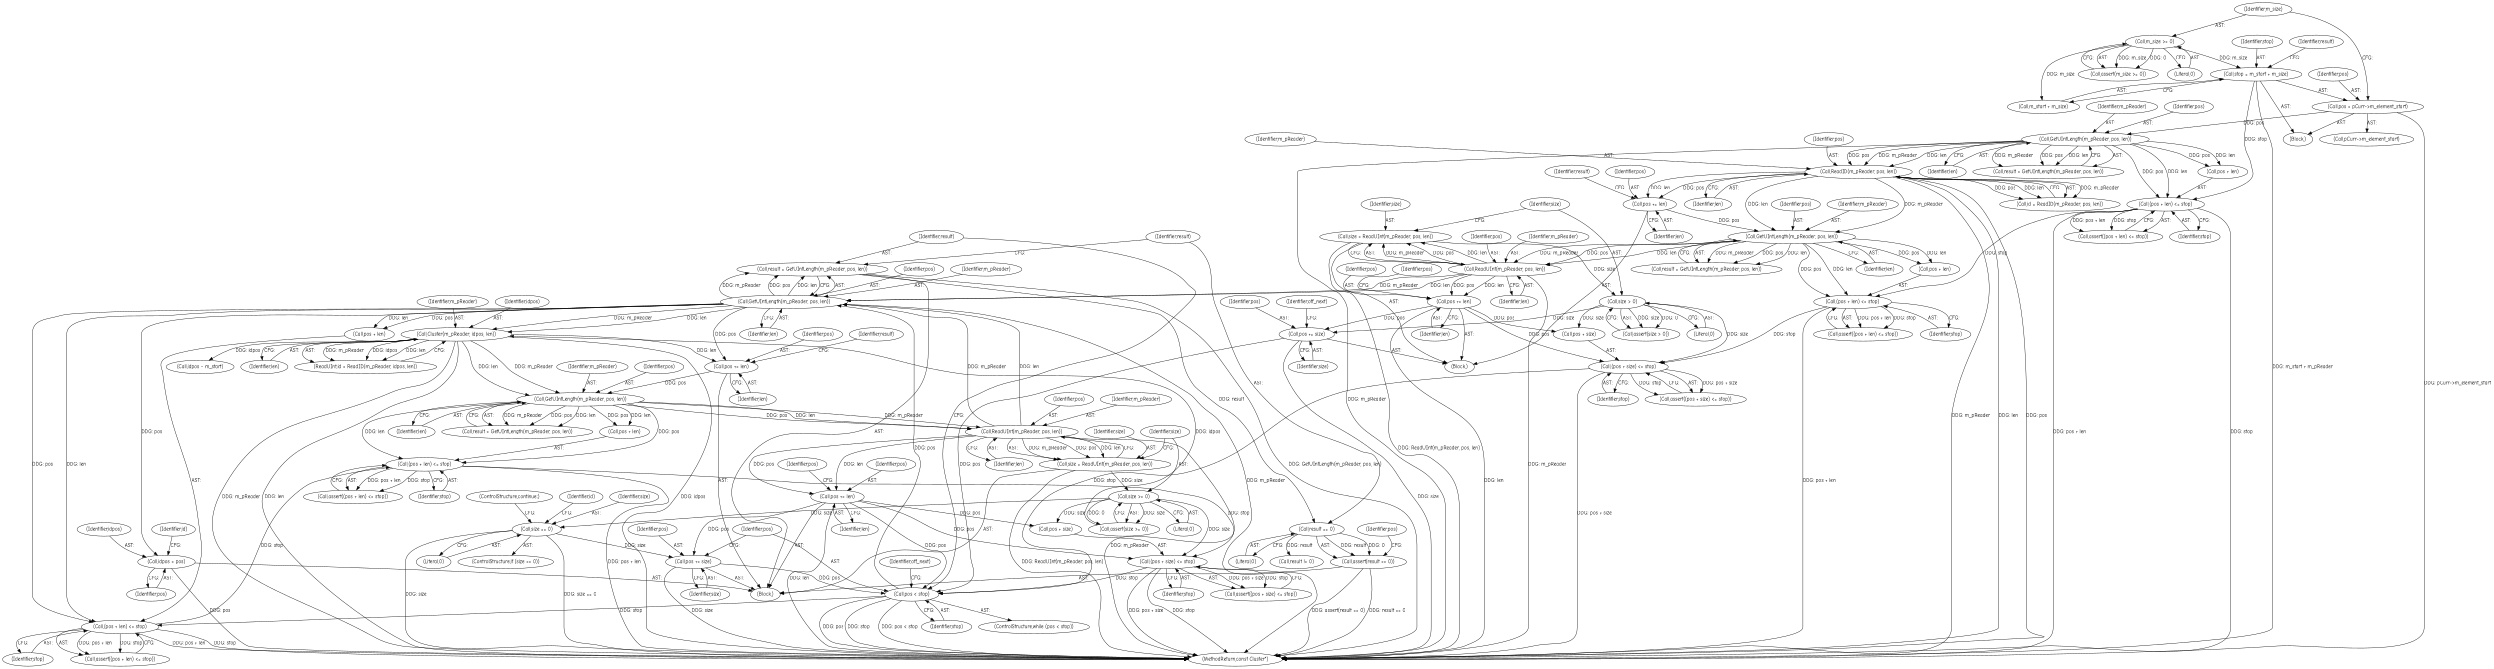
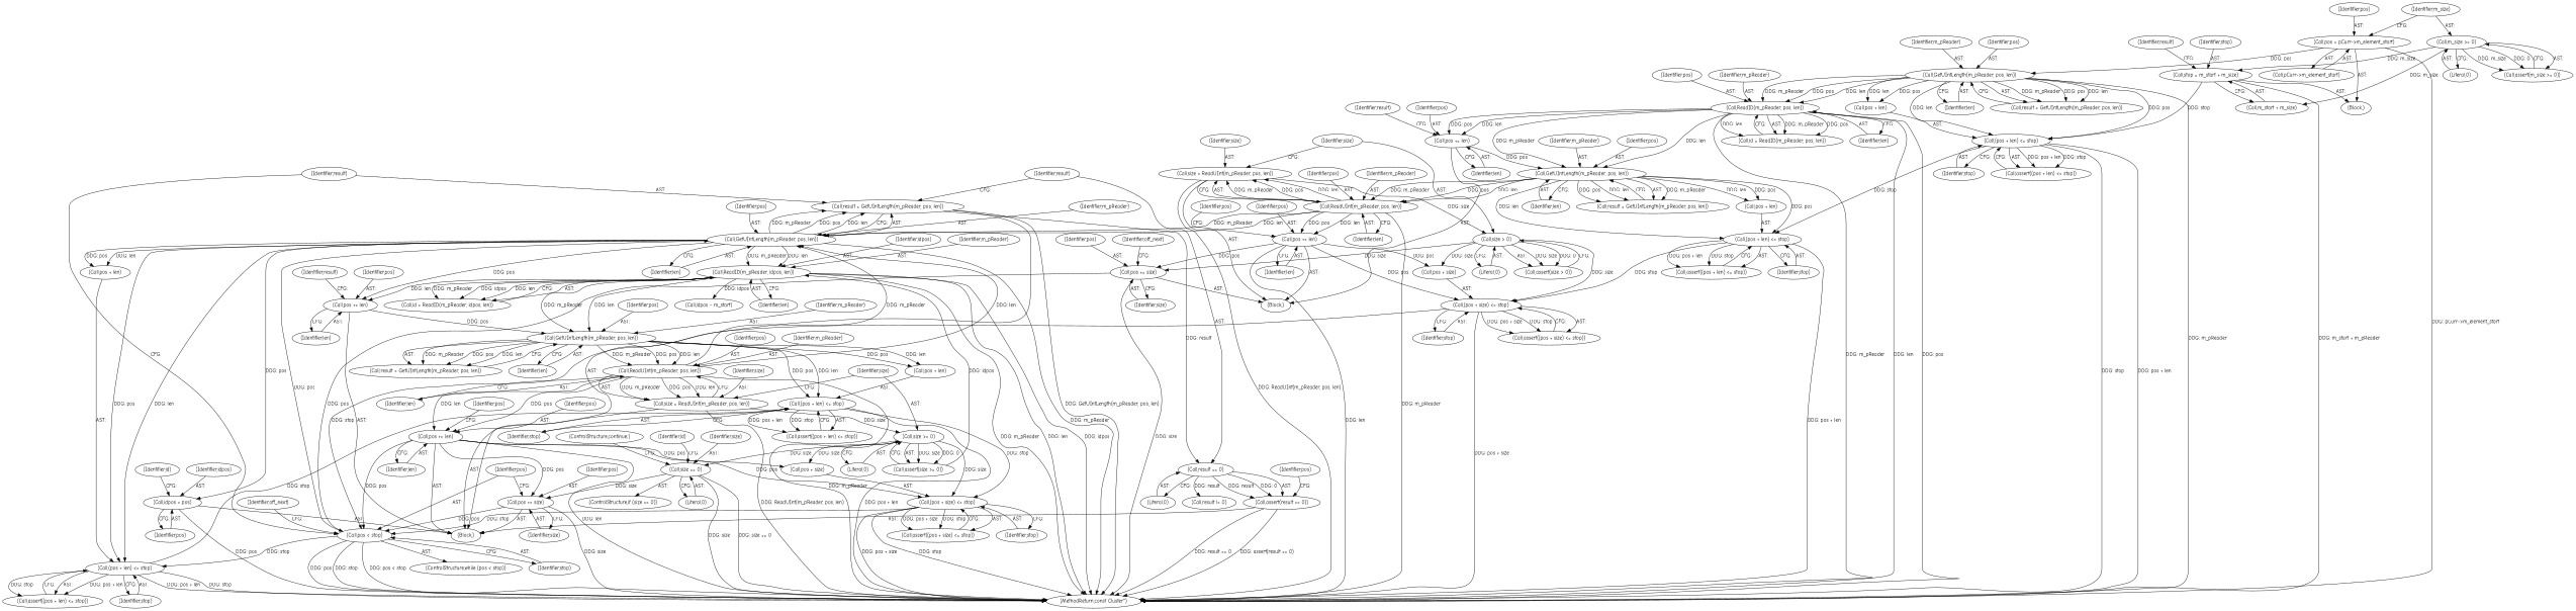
  digraph {
    fontname="Comic Neue"
    node [fontname="Comic Neue"]
    edge [fontname="Comic Neue"]
    n1 [label="(Call,assert(result == 0))"]
    n2 [label="(MethodReturn,const Cluster*)"]
    n3 [label="(Block,)"]
    n4 [label="(Call,result == 0)"]
    n5 [label="(Call,result != 0)"]
    n6 [label="(Literal,0)"]
    n7 [label="(Call,result = GetUIntLength(m_pReader, pos, len))"]
    n8 [label="(Call,GetUIntLength(m_pReader, pos, len))"]
-   n9 [label="(Call,Cluster(m_pReader, idpos, len))"]
+   n9 [label="(Call,ReadID(m_pReader, idpos, len))"]
    n10 [label="(Call,idpos = pos)"]
    n11 [label="(Call,pos += len)"]
    n12 [label="(Call,(pos + len) <= stop)"]
    n13 [label="(Call,pos + len)"]
    n14 [label="(Identifier,len)"]
    n15 [label="(Call,GetUIntLength(m_pReader, pos, len))"]
    n16 [label="(Call,idpos - m_start)"]
    n17 [label="(Identifier,len)"]
-   n18 [label="(ReadUInt,id = ReadID(m_pReader, idpos, len))"]
+   n18 [label="(Call,id = ReadID(m_pReader, idpos, len))"]
    n19 [label="(Identifier,pos)"]
    n20 [label="(Identifier,len)"]
    n21 [label="(Call,(pos + len) <= stop)"]
    n22 [label="(Call,assert((pos + len) <= stop))"]
    n23 [label="(Identifier,stop)"]
    n24 [label="(Call,ReadUInt(m_pReader, pos, len))"]
    n25 [label="(Call,size = ReadUInt(m_pReader, pos, len))"]
    n26 [label="(Call,pos += len)"]
    n27 [label="(Identifier,len)"]
    n28 [label="(Call,size >= 0)"]
    n29 [label="(Call,pos < stop)"]
    n30 [label="(Call,pos += size)"]
    n31 [label="(Call,(pos + size) <= stop)"]
    n32 [label="(Call,pos + size)"]
    n33 [label="(Identifier,len)"]
    n34 [label="(Call,pos + len)"]
    n35 [label="(Identifier,len)"]
    n36 [label="(Call,result = GetUIntLength(m_pReader, pos, len))"]
    n37 [label="(Call,assert((pos + len) <= stop))"]
    n38 [label="(Identifier,stop)"]
    n39 [label="(Call,ReadUInt(m_pReader, pos, len))"]
    n40 [label="(Call,size = ReadUInt(m_pReader, pos, len))"]
    n41 [label="(Call,pos += len)"]
    n42 [label="(Identifier,len)"]
    n43 [label="(Block,)"]
    n44 [label="(Call,size > 0)"]
    n45 [label="(Call,pos += size)"]
    n46 [label="(Call,(pos + size) <= stop)"]
    n47 [label="(Call,pos + size)"]
    n48 [label="(Identifier,len)"]
    n49 [label="(Call,GetUIntLength(m_pReader, pos, len))"]
    n50 [label="(Call,(pos + len) <= stop)"]
    n51 [label="(Identifier,len)"]
    n52 [label="(Call,pos + len)"]
    n53 [label="(Call,result = GetUIntLength(m_pReader, pos, len))"]
    n54 [label="(Identifier,stop)"]
    n55 [label="(Call,assert((pos + len) <= stop))"]
    n56 [label="(Call,ReadID(m_pReader, pos, len))"]
    n57 [label="(Call,pos += len)"]
    n58 [label="(Call,id = ReadID(m_pReader, pos, len))"]
    n59 [label="(Identifier,len)"]
    n60 [label="(Identifier,len)"]
    n61 [label="(Call,GetUIntLength(m_pReader, pos, len))"]
    n62 [label="(Call,(pos + len) <= stop)"]
    n63 [label="(Identifier,len)"]
    n64 [label="(Call,pos + len)"]
    n65 [label="(Call,result = GetUIntLength(m_pReader, pos, len))"]
    n66 [label="(Call,assert((pos + len) <= stop))"]
    n67 [label="(Identifier,stop)"]
    n68 [label="(Call,pos = pCurr->m_element_start)"]
    n69 [label="(Call,pCurr->m_element_start)"]
    n70 [label="(Block,)"]
    n71 [label="(ControlStructure,while (pos < stop))"]
    n72 [label="(Identifier,stop)"]
    n73 [label="(Identifier,size)"]
    n74 [label="(Call,size == 0)"]
    n75 [label="(ControlStructure,if (size == 0))"]
    n76 [label="(Literal,0)"]
    n77 [label="(Call,assert(size >= 0))"]
    n78 [label="(Literal,0)"]
    n79 [label="(Call,assert((pos + size) <= stop))"]
    n80 [label="(Identifier,stop)"]
    n81 [label="(Identifier,size)"]
    n82 [label="(Literal,0)"]
    n83 [label="(Call,assert(size > 0))"]
    n84 [label="(Call,assert((pos + size) <= stop))"]
    n85 [label="(Identifier,stop)"]
    n86 [label="(Call,stop = m_start + m_size)"]
    n87 [label="(Call,m_start + m_size)"]
    n88 [label="(Call,m_size >= 0)"]
    n89 [label="(Literal,0)"]
    n90 [label="(Call,assert(m_size >= 0))"]
    n91 [label="(Identifier,m_pReader)"]
    n92 [label="(Identifier,pos)"]
    n93 [label="(Identifier,m_pReader)"]
    n94 [label="(ControlStructure,continue;)"]
    n95 [label="(Identifier,size)"]
    n96 [label="(Identifier,m_pReader)"]
    n97 [label="(Identifier,id)"]
    n98 [label="(Identifier,pos)"]
    n99 [label="(Identifier,pos)"]
    n100 [label="(Identifier,off_next)"]
    n101 [label="(Identifier,size)"]
    n102 [label="(Identifier,pos)"]
    n103 [label="(Identifier,size)"]
    n104 [label="(Identifier,pos)"]
    n105 [label="(Identifier,pos)"]
    n106 [label="(Identifier,pos)"]
    n107 [label="(Identifier,pos)"]
    n108 [label="(Identifier,off_next)"]
    n109 [label="(Identifier,stop)"]
    n110 [label="(Identifier,size)"]
    n111 [label="(Identifier,size)"]
    n112 [label="(Identifier,result)"]
    n113 [label="(Identifier,idpos)"]
    n114 [label="(Identifier,m_pReader)"]
    n115 [label="(Identifier,result)"]
    n116 [label="(Identifier,m_pReader)"]
    n117 [label="(Identifier,m_pReader)"]
    n118 [label="(Identifier,result)"]
    n119 [label="(Identifier,pos)"]
    n120 [label="(Identifier,pos)"]
    n121 [label="(Identifier,result)"]
    n122 [label="(Identifier,result)"]
    n123 [label="(Identifier,pos)"]
    n124 [label="(Identifier,pos)"]
    n125 [label="(Identifier,pos)"]
    n126 [label="(Identifier,m_pReader)"]
    n127 [label="(Identifier,id)"]
    n128 [label="(Identifier,pos)"]
    n129 [label="(Identifier,pos)"]
    n130 [label="(Identifier,pos)"]
    n131 [label="(Identifier,m_size)"]
    n132 [label="(Identifier,pos)"]
    n133 [label="(Identifier,m_pReader)"]
    n134 [label="(Identifier,pos)"]
    n135 [label="(Identifier,idpos)"]
    n1 -> n2 [label="DDG: result == 0"]
    n1 -> n2 [label="DDG: assert(result == 0)"]
    n1 -> n3 [label="AST: "]
    n4 -> n1 [label="AST: "]
    n4 -> n1 [label="DDG: result"]
    n4 -> n1 [label="DDG: 0"]
    n4 -> n5 [label="DDG: result"]
    n4 -> n6 [label="CFG: "]
    n6 -> n4 [label="AST: "]
    n7 -> n2 [label="DDG: GetUIntLength(m_pReader, pos, len)"]
    n7 -> n3 [label="AST: "]
    n7 -> n4 [label="DDG: result"]
    n7 -> n8 [label="CFG: "]
    n8 -> n2 [label="DDG: m_pReader"]
    n8 -> n7 [label="AST: "]
    n8 -> n7 [label="DDG: m_pReader"]
    n8 -> n7 [label="DDG: pos"]
    n8 -> n7 [label="DDG: len"]
    n8 -> n9 [label="DDG: m_pReader"]
    n8 -> n9 [label="DDG: len"]
    n8 -> n10 [label="DDG: pos"]
    n8 -> n11 [label="DDG: pos"]
    n8 -> n12 [label="DDG: pos"]
    n8 -> n12 [label="DDG: len"]
    n8 -> n13 [label="DDG: pos"]
    n8 -> n13 [label="DDG: len"]
    n8 -> n14 [label="CFG: "]
    n9 -> n2 [label="DDG: len"]
    n9 -> n2 [label="DDG: idpos"]
    n9 -> n2 [label="DDG: m_pReader"]
    n9 -> n11 [label="DDG: len"]
    n9 -> n15 [label="DDG: m_pReader"]
    n9 -> n15 [label="DDG: len"]
    n9 -> n16 [label="DDG: idpos"]
    n9 -> n17 [label="CFG: "]
    n9 -> n18 [label="AST: "]
    n9 -> n18 [label="DDG: m_pReader"]
    n9 -> n18 [label="DDG: idpos"]
    n9 -> n18 [label="DDG: len"]
    n10 -> n2 [label="DDG: pos"]
    n10 -> n3 [label="AST: "]
    n10 -> n19 [label="CFG: "]
    n11 -> n3 [label="AST: "]
    n11 -> n15 [label="DDG: pos"]
    n11 -> n20 [label="CFG: "]
    n12 -> n2 [label="DDG: pos + len"]
    n12 -> n2 [label="DDG: stop"]
    n12 -> n21 [label="DDG: stop"]
    n12 -> n22 [label="AST: "]
    n12 -> n22 [label="DDG: pos + len"]
    n12 -> n22 [label="DDG: stop"]
    n12 -> n23 [label="CFG: "]
    n13 -> n12 [label="AST: "]
    n14 -> n8 [label="AST: "]
    n15 -> n21 [label="DDG: pos"]
    n15 -> n21 [label="DDG: len"]
    n15 -> n24 [label="DDG: m_pReader"]
    n15 -> n24 [label="DDG: pos"]
    n15 -> n24 [label="DDG: len"]
    n15 -> n34 [label="DDG: pos"]
    n15 -> n34 [label="DDG: len"]
    n15 -> n35 [label="CFG: "]
    n15 -> n36 [label="AST: "]
    n15 -> n36 [label="DDG: m_pReader"]
    n15 -> n36 [label="DDG: pos"]
    n15 -> n36 [label="DDG: len"]
    n17 -> n9 [label="AST: "]
    n18 -> n9 [label="CFG: "]
    n19 -> n10 [label="AST: "]
    n20 -> n11 [label="AST: "]
    n21 -> n2 [label="DDG: pos + len"]
    n21 -> n31 [label="DDG: stop"]
    n21 -> n37 [label="AST: "]
    n21 -> n37 [label="DDG: pos + len"]
    n21 -> n37 [label="DDG: stop"]
    n21 -> n38 [label="CFG: "]
    n22 -> n12 [label="CFG: "]
    n23 -> n12 [label="AST: "]
    n24 -> n2 [label="DDG: m_pReader"]
    n24 -> n8 [label="DDG: m_pReader"]
    n24 -> n8 [label="DDG: len"]
    n24 -> n25 [label="AST: "]
    n24 -> n25 [label="DDG: m_pReader"]
    n24 -> n25 [label="DDG: pos"]
    n24 -> n25 [label="DDG: len"]
    n24 -> n26 [label="DDG: len"]
    n24 -> n26 [label="DDG: pos"]
    n24 -> n27 [label="CFG: "]
    n25 -> n2 [label="DDG: ReadUInt(m_pReader, pos, len)"]
    n25 -> n3 [label="AST: "]
    n25 -> n24 [label="CFG: "]
    n25 -> n28 [label="DDG: size"]
    n26 -> n2 [label="DDG: len"]
    n26 -> n3 [label="AST: "]
    n26 -> n29 [label="DDG: pos"]
    n26 -> n30 [label="DDG: pos"]
    n26 -> n31 [label="DDG: pos"]
    n26 -> n32 [label="DDG: pos"]
    n26 -> n33 [label="CFG: "]
    n27 -> n24 [label="AST: "]
    n28 -> n31 [label="DDG: size"]
    n28 -> n32 [label="DDG: size"]
    n28 -> n74 [label="DDG: size"]
    n28 -> n77 [label="AST: "]
    n28 -> n77 [label="DDG: size"]
    n28 -> n77 [label="DDG: 0"]
    n28 -> n78 [label="CFG: "]
    n29 -> n2 [label="DDG: stop"]
    n29 -> n2 [label="DDG: pos < stop"]
    n29 -> n2 [label="DDG: pos"]
    n29 -> n8 [label="DDG: pos"]
    n29 -> n12 [label="DDG: stop"]
    n29 -> n71 [label="AST: "]
    n29 -> n72 [label="CFG: "]
    n30 -> n2 [label="DDG: size"]
    n30 -> n3 [label="AST: "]
    n30 -> n29 [label="DDG: pos"]
    n30 -> n73 [label="CFG: "]
    n31 -> n2 [label="DDG: pos + size"]
    n31 -> n2 [label="DDG: stop"]
    n31 -> n29 [label="DDG: stop"]
    n31 -> n79 [label="AST: "]
    n31 -> n79 [label="DDG: pos + size"]
    n31 -> n79 [label="DDG: stop"]
    n31 -> n80 [label="CFG: "]
    n32 -> n31 [label="AST: "]
    n33 -> n26 [label="AST: "]
    n34 -> n21 [label="AST: "]
    n35 -> n15 [label="AST: "]
    n36 -> n15 [label="CFG: "]
    n37 -> n21 [label="CFG: "]
    n38 -> n21 [label="AST: "]
    n39 -> n2 [label="DDG: m_pReader"]
    n39 -> n8 [label="DDG: m_pReader"]
    n39 -> n8 [label="DDG: len"]
    n39 -> n40 [label="AST: "]
    n39 -> n40 [label="DDG: m_pReader"]
    n39 -> n40 [label="DDG: pos"]
    n39 -> n40 [label="DDG: len"]
    n39 -> n41 [label="DDG: len"]
    n39 -> n41 [label="DDG: pos"]
    n39 -> n42 [label="CFG: "]
    n40 -> n2 [label="DDG: ReadUInt(m_pReader, pos, len)"]
    n40 -> n39 [label="CFG: "]
    n40 -> n43 [label="AST: "]
    n40 -> n44 [label="DDG: size"]
    n41 -> n2 [label="DDG: len"]
    n41 -> n43 [label="AST: "]
    n41 -> n45 [label="DDG: pos"]
    n41 -> n46 [label="DDG: pos"]
    n41 -> n47 [label="DDG: pos"]
    n41 -> n48 [label="CFG: "]
    n42 -> n39 [label="AST: "]
    n44 -> n45 [label="DDG: size"]
    n44 -> n46 [label="DDG: size"]
    n44 -> n47 [label="DDG: size"]
    n44 -> n82 [label="CFG: "]
    n44 -> n83 [label="AST: "]
    n44 -> n83 [label="DDG: size"]
    n44 -> n83 [label="DDG: 0"]
    n45 -> n2 [label="DDG: size"]
    n45 -> n29 [label="DDG: pos"]
    n45 -> n43 [label="AST: "]
    n45 -> n81 [label="CFG: "]
    n46 -> n2 [label="DDG: pos + size"]
    n46 -> n29 [label="DDG: stop"]
    n46 -> n84 [label="AST: "]
    n46 -> n84 [label="DDG: pos + size"]
    n46 -> n84 [label="DDG: stop"]
    n46 -> n85 [label="CFG: "]
    n47 -> n46 [label="AST: "]
    n48 -> n41 [label="AST: "]
    n49 -> n39 [label="DDG: m_pReader"]
    n49 -> n39 [label="DDG: pos"]
    n49 -> n39 [label="DDG: len"]
    n49 -> n50 [label="DDG: pos"]
    n49 -> n50 [label="DDG: len"]
    n49 -> n51 [label="CFG: "]
    n49 -> n52 [label="DDG: pos"]
    n49 -> n52 [label="DDG: len"]
    n49 -> n53 [label="AST: "]
    n49 -> n53 [label="DDG: m_pReader"]
    n49 -> n53 [label="DDG: pos"]
    n49 -> n53 [label="DDG: len"]
    n50 -> n2 [label="DDG: pos + len"]
    n50 -> n46 [label="DDG: stop"]
    n50 -> n54 [label="CFG: "]
    n50 -> n55 [label="AST: "]
    n50 -> n55 [label="DDG: pos + len"]
    n50 -> n55 [label="DDG: stop"]
    n51 -> n49 [label="AST: "]
    n52 -> n50 [label="AST: "]
    n53 -> n49 [label="CFG: "]
    n54 -> n50 [label="AST: "]
    n55 -> n50 [label="CFG: "]
    n56 -> n2 [label="DDG: m_pReader"]
    n56 -> n2 [label="DDG: len"]
    n56 -> n2 [label="DDG: pos"]
    n56 -> n49 [label="DDG: m_pReader"]
    n56 -> n49 [label="DDG: len"]
    n56 -> n57 [label="DDG: len"]
    n56 -> n57 [label="DDG: pos"]
    n56 -> n58 [label="AST: "]
    n56 -> n58 [label="DDG: m_pReader"]
    n56 -> n58 [label="DDG: pos"]
    n56 -> n58 [label="DDG: len"]
    n56 -> n59 [label="CFG: "]
    n57 -> n43 [label="AST: "]
    n57 -> n49 [label="DDG: pos"]
    n57 -> n60 [label="CFG: "]
    n58 -> n56 [label="CFG: "]
    n59 -> n56 [label="AST: "]
    n60 -> n57 [label="AST: "]
    n61 -> n2 [label="DDG: m_pReader"]
    n61 -> n56 [label="DDG: m_pReader"]
    n61 -> n56 [label="DDG: pos"]
    n61 -> n56 [label="DDG: len"]
    n61 -> n62 [label="DDG: pos"]
    n61 -> n62 [label="DDG: len"]
    n61 -> n63 [label="CFG: "]
    n61 -> n64 [label="DDG: pos"]
    n61 -> n64 [label="DDG: len"]
    n61 -> n65 [label="AST: "]
    n61 -> n65 [label="DDG: m_pReader"]
    n61 -> n65 [label="DDG: pos"]
    n61 -> n65 [label="DDG: len"]
    n62 -> n2 [label="DDG: pos + len"]
    n62 -> n2 [label="DDG: stop"]
    n62 -> n50 [label="DDG: stop"]
    n62 -> n66 [label="AST: "]
    n62 -> n66 [label="DDG: pos + len"]
    n62 -> n66 [label="DDG: stop"]
    n62 -> n67 [label="CFG: "]
    n63 -> n61 [label="AST: "]
    n64 -> n62 [label="AST: "]
    n65 -> n61 [label="CFG: "]
    n66 -> n62 [label="CFG: "]
    n67 -> n62 [label="AST: "]
    n68 -> n2 [label="DDG: pCurr->m_element_start"]
    n68 -> n61 [label="DDG: pos"]
    n68 -> n69 [label="AST: "]
    n68 -> n70 [label="AST: "]
-   n86 -> n68 [label="AST: "]
+   n69 -> n68 [label="AST: "]
    n72 -> n29 [label="AST: "]
    n73 -> n30 [label="AST: "]
    n74 -> n2 [label="DDG: size"]
    n74 -> n2 [label="DDG: size == 0"]
    n74 -> n30 [label="DDG: size"]
    n74 -> n75 [label="AST: "]
    n74 -> n76 [label="CFG: "]
    n76 -> n74 [label="AST: "]
    n77 -> n9 [label="DDG: idpos"]
    n77 -> n28 [label="CFG: "]
    n78 -> n28 [label="AST: "]
    n79 -> n31 [label="CFG: "]
    n80 -> n31 [label="AST: "]
    n81 -> n45 [label="AST: "]
    n82 -> n44 [label="AST: "]
    n83 -> n44 [label="CFG: "]
    n84 -> n46 [label="CFG: "]
    n85 -> n46 [label="AST: "]
    n86 -> n2 [label="DDG: m_start + m_pReader"]
    n86 -> n62 [label="DDG: stop"]
    n86 -> n70 [label="AST: "]
    n86 -> n87 [label="CFG: "]
    n87 -> n86 [label="AST: "]
    n88 -> n86 [label="DDG: m_size"]
    n88 -> n87 [label="DDG: m_size"]
    n88 -> n89 [label="CFG: "]
    n88 -> n90 [label="AST: "]
    n88 -> n90 [label="DDG: m_size"]
    n88 -> n90 [label="DDG: 0"]
    n89 -> n88 [label="AST: "]
    n90 -> n88 [label="CFG: "]
    n91 -> n61 [label="AST: "]
    n92 -> n29 [label="AST: "]
    n92 -> n30 [label="CFG: "]
    n93 -> n49 [label="AST: "]
    n94 -> n74 [label="CFG: "]
    n95 -> n25 [label="AST: "]
    n96 -> n15 [label="AST: "]
    n97 -> n74 [label="CFG: "]
    n98 -> n49 [label="AST: "]
    n99 -> n30 [label="AST: "]
    n100 -> n29 [label="CFG: "]
    n101 -> n25 [label="CFG: "]
    n101 -> n28 [label="AST: "]
    n102 -> n41 [label="CFG: "]
    n103 -> n40 [label="AST: "]
    n104 -> n1 [label="CFG: "]
    n105 -> n45 [label="AST: "]
    n106 -> n8 [label="AST: "]
    n107 -> n24 [label="AST: "]
    n108 -> n45 [label="CFG: "]
    n109 -> n86 [label="AST: "]
    n110 -> n74 [label="AST: "]
    n111 -> n40 [label="CFG: "]
    n111 -> n44 [label="AST: "]
    n112 -> n11 [label="CFG: "]
    n113 -> n9 [label="AST: "]
    n114 -> n9 [label="AST: "]
    n115 -> n86 [label="CFG: "]
    n116 -> n8 [label="AST: "]
    n117 -> n24 [label="AST: "]
    n118 -> n57 [label="CFG: "]
    n119 -> n11 [label="AST: "]
    n120 -> n61 [label="AST: "]
    n121 -> n7 [label="AST: "]
    n121 -> n29 [label="CFG: "]
    n122 -> n4 [label="AST: "]
    n122 -> n7 [label="CFG: "]
    n123 -> n57 [label="AST: "]
    n124 -> n41 [label="AST: "]
    n125 -> n56 [label="AST: "]
    n126 -> n56 [label="AST: "]
    n127 -> n10 [label="CFG: "]
    n128 -> n68 [label="AST: "]
    n129 -> n15 [label="AST: "]
    n130 -> n39 [label="AST: "]
    n131 -> n68 [label="CFG: "]
    n131 -> n88 [label="AST: "]
    n132 -> n26 [label="AST: "]
    n133 -> n39 [label="AST: "]
    n134 -> n26 [label="CFG: "]
    n135 -> n10 [label="AST: "]
  }
